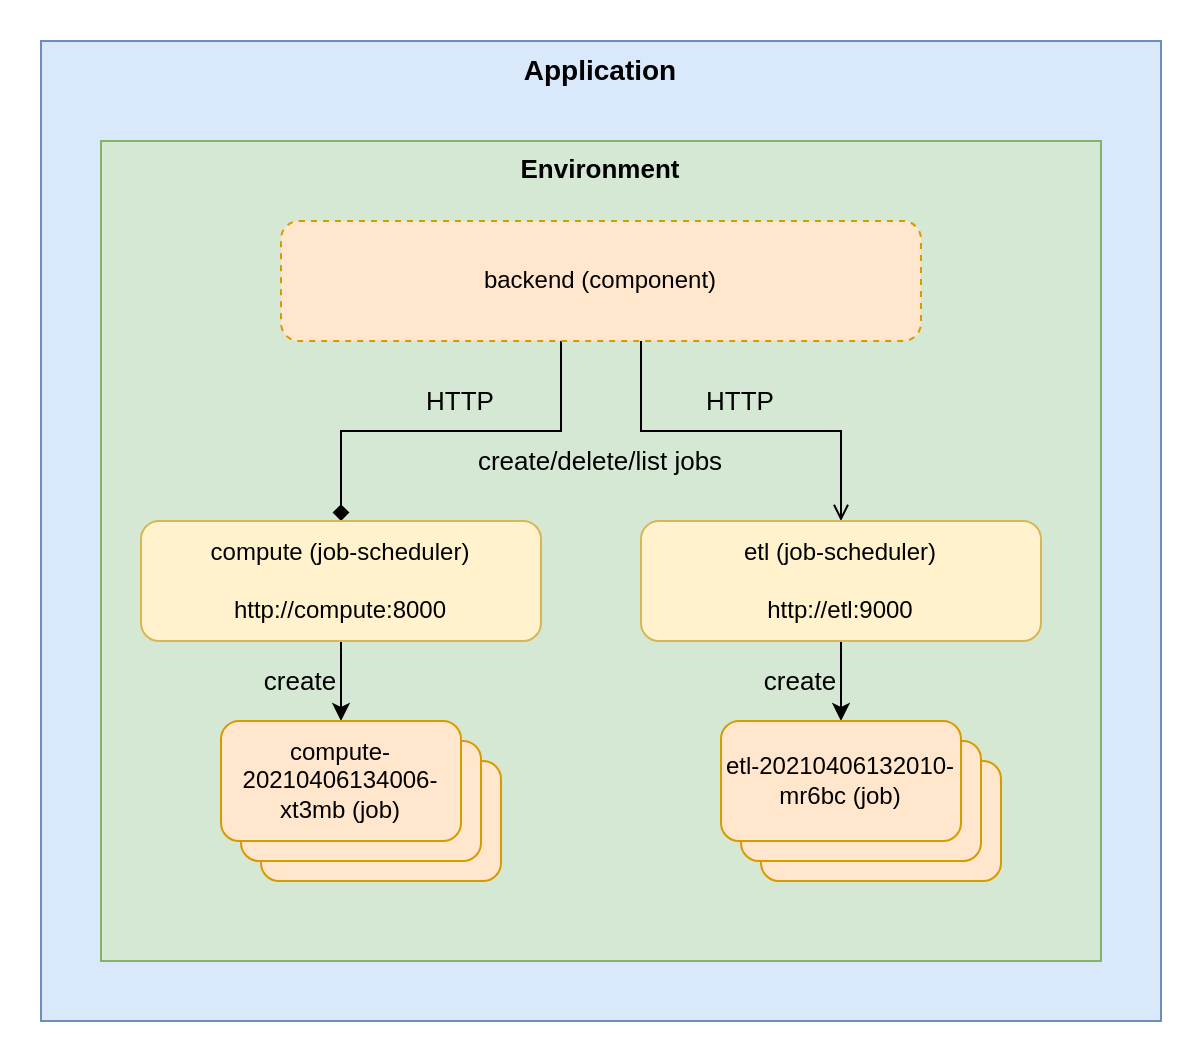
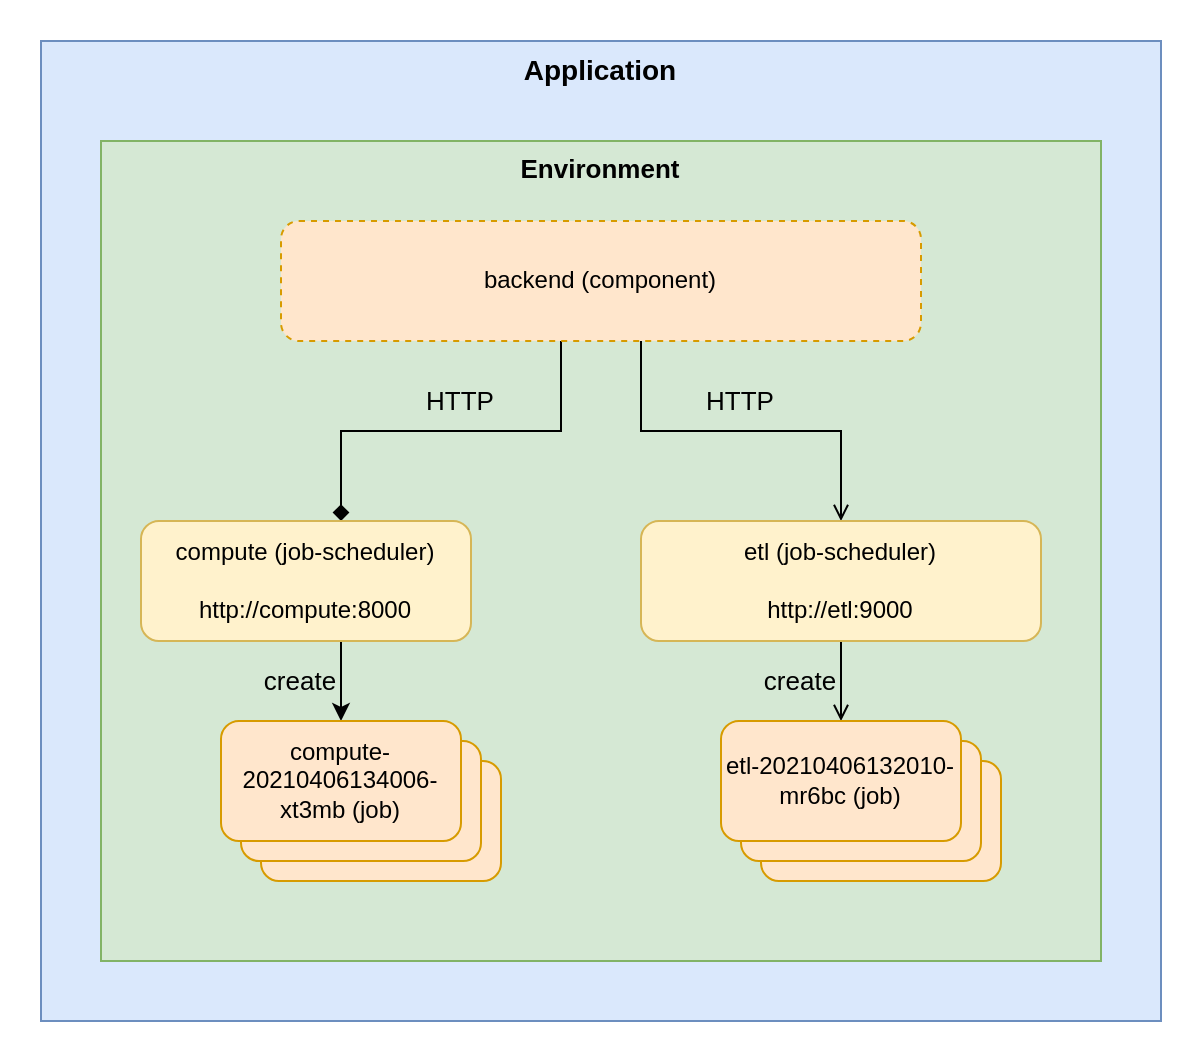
  <mxCell id="0" />
  <mxCell id="1" parent="0" />
  <mxCell id="2" value="Application" style="rounded=0;whiteSpace=wrap;html=1;shadow=0;glass=0;sketch=0;strokeColor=#6c8ebf;fillColor=#dae8fc;verticalAlign=top;fontStyle=1;fontSize=14;" parent="1" vertex="1"><mxGeometry x="20" y="20" width="560" height="490" as="geometry" /></mxCell>
  <mxCell id="3" value="Environment" style="whiteSpace=wrap;html=1;shadow=0;glass=0;sketch=0;strokeColor=#82b366;fillColor=#d5e8d4;fontSize=13;verticalAlign=top;fontStyle=1" parent="1" vertex="1"><mxGeometry x="50" y="70" width="500" height="410" as="geometry" /></mxCell>
  <mxCell id="4" style="edgeStyle=orthogonalEdgeStyle;rounded=0;orthogonalLoop=1;jettySize=auto;html=1;fontSize=13;endArrow=diamond;" parent="1" source="6" target="8" edge="1"><mxGeometry relative="1" as="geometry"><Array as="points"><mxPoint x="280" y="215" /><mxPoint x="170" y="215" /></Array></mxGeometry></mxCell>
  <mxCell id="5" style="edgeStyle=orthogonalEdgeStyle;rounded=0;orthogonalLoop=1;jettySize=auto;html=1;fontSize=13;endArrow=open;" parent="1" source="6" target="10" edge="1"><mxGeometry relative="1" as="geometry"><Array as="points"><mxPoint x="320" y="215" /><mxPoint x="420" y="215" /></Array></mxGeometry></mxCell>
  <mxCell id="6" value="backend (component)" style="rounded=1;whiteSpace=wrap;html=1;sketch=0;glass=0;shadow=0;perimeterSpacing=0;verticalAlign=middle;fillColor=#ffe6cc;strokeColor=#d79b00;dashed=1;" parent="1" vertex="1"><mxGeometry x="140" y="110" width="320" height="60" as="geometry" /></mxCell>
  <mxCell id="7" value="" style="edgeStyle=orthogonalEdgeStyle;rounded=0;orthogonalLoop=1;jettySize=auto;html=1;fontSize=13;" parent="1" source="8" target="14" edge="1"><mxGeometry relative="1" as="geometry"><Array as="points"><mxPoint x="170" y="340" /><mxPoint x="170" y="340" /></Array></mxGeometry></mxCell>
- <mxCell id="8" value="compute (job-scheduler)&lt;br&gt;&lt;br&gt;&lt;font style=&quot;font-size: 12px&quot;&gt;http://compute:8000&lt;/font&gt;" style="rounded=1;whiteSpace=wrap;html=1;sketch=0;glass=0;shadow=0;perimeterSpacing=0;verticalAlign=middle;fillColor=#fff2cc;strokeColor=#d6b656;" parent="1" vertex="1"><mxGeometry x="70" y="260" width="200" height="60" as="geometry" /></mxCell>
- <mxCell id="9" value="" style="rounded=0;orthogonalLoop=1;jettySize=auto;html=1;startArrow=none;startFill=0;fontSize=13;exitX=0.5;exitY=1;exitDx=0;exitDy=0;entryX=0.5;entryY=0;entryDx=0;entryDy=0;edgeStyle=orthogonalEdgeStyle;" parent="1" source="10" target="18" edge="1"><mxGeometry relative="1" as="geometry" /></mxCell>
+ <mxCell id="8" value="compute (job-scheduler)&lt;br&gt;&lt;br&gt;&lt;font style=&quot;font-size: 12px&quot;&gt;http://compute:8000&lt;/font&gt;" style="rounded=1;whiteSpace=wrap;html=1;sketch=0;glass=0;shadow=0;perimeterSpacing=0;verticalAlign=middle;fillColor=#fff2cc;strokeColor=#d6b656;" parent="1" vertex="1"><mxGeometry x="70" y="260" width="165" height="60" as="geometry" /></mxCell>
+ <mxCell id="9" value="" style="rounded=0;orthogonalLoop=1;jettySize=auto;html=1;startArrow=none;startFill=0;fontSize=13;exitX=0.5;exitY=1;exitDx=0;exitDy=0;entryX=0.5;entryY=0;entryDx=0;entryDy=0;edgeStyle=orthogonalEdgeStyle;endArrow=open;" parent="1" source="10" target="18" edge="1"><mxGeometry relative="1" as="geometry" /></mxCell>
  <mxCell id="10" value="etl (job-scheduler)&lt;br&gt;&lt;br&gt;http://etl:9000" style="rounded=1;whiteSpace=wrap;html=1;sketch=0;glass=0;shadow=0;perimeterSpacing=0;verticalAlign=middle;fillColor=#fff2cc;strokeColor=#d6b656;" parent="1" vertex="1"><mxGeometry x="320" y="260" width="200" height="60" as="geometry" /></mxCell>
- <mxCell id="11" value="create/delete/list jobs" style="text;html=1;strokeColor=none;fillColor=none;align=center;verticalAlign=middle;whiteSpace=wrap;rounded=0;shadow=0;glass=0;sketch=0;fontSize=13;" parent="1" vertex="1"><mxGeometry x="230" y="220" width="140" height="20" as="geometry" /></mxCell>
  <mxCell id="12" value="" style="whiteSpace=wrap;html=1;rounded=1;shadow=0;verticalAlign=top;strokeColor=#d79b00;fillColor=#ffe6cc;glass=0;sketch=0;" parent="1" vertex="1"><mxGeometry x="130" y="380" width="120" height="60" as="geometry" /></mxCell>
  <mxCell id="13" value="" style="whiteSpace=wrap;html=1;rounded=1;shadow=0;verticalAlign=top;strokeColor=#d79b00;fillColor=#ffe6cc;glass=0;sketch=0;" parent="1" vertex="1"><mxGeometry x="120" y="370" width="120" height="60" as="geometry" /></mxCell>
  <mxCell id="14" value="compute-20210406134006-xt3mb (job)" style="whiteSpace=wrap;html=1;rounded=1;shadow=0;verticalAlign=middle;strokeColor=#d79b00;fillColor=#ffe6cc;glass=0;sketch=0;" parent="1" vertex="1"><mxGeometry x="110" y="360" width="120" height="60" as="geometry" /></mxCell>
  <mxCell id="15" value="create" style="text;html=1;strokeColor=none;fillColor=none;align=center;verticalAlign=middle;whiteSpace=wrap;rounded=0;shadow=0;glass=0;sketch=0;fontSize=13;" parent="1" vertex="1"><mxGeometry x="130" y="330" width="40" height="20" as="geometry" /></mxCell>
  <mxCell id="16" value="" style="whiteSpace=wrap;html=1;rounded=1;shadow=0;verticalAlign=top;strokeColor=#d79b00;fillColor=#ffe6cc;glass=0;sketch=0;" parent="1" vertex="1"><mxGeometry x="380" y="380" width="120" height="60" as="geometry" /></mxCell>
  <mxCell id="17" value="" style="whiteSpace=wrap;html=1;rounded=1;shadow=0;verticalAlign=top;strokeColor=#d79b00;fillColor=#ffe6cc;glass=0;sketch=0;" parent="1" vertex="1"><mxGeometry x="370" y="370" width="120" height="60" as="geometry" /></mxCell>
  <mxCell id="18" value="etl-20210406132010-mr6bc (job)" style="whiteSpace=wrap;html=1;rounded=1;shadow=0;verticalAlign=middle;strokeColor=#d79b00;fillColor=#ffe6cc;glass=0;sketch=0;" parent="1" vertex="1"><mxGeometry x="360" y="360" width="120" height="60" as="geometry" /></mxCell>
  <mxCell id="19" value="create" style="text;html=1;strokeColor=none;fillColor=none;align=center;verticalAlign=middle;whiteSpace=wrap;rounded=0;shadow=0;glass=0;sketch=0;fontSize=13;" parent="1" vertex="1"><mxGeometry x="380" y="330" width="40" height="20" as="geometry" /></mxCell>
  <mxCell id="20" value="HTTP" style="text;html=1;strokeColor=none;fillColor=none;align=center;verticalAlign=middle;whiteSpace=wrap;rounded=0;shadow=0;glass=0;sketch=0;fontSize=13;" parent="1" vertex="1"><mxGeometry x="210" y="190" width="40" height="20" as="geometry" /></mxCell>
  <mxCell id="21" value="HTTP" style="text;html=1;strokeColor=none;fillColor=none;align=center;verticalAlign=middle;whiteSpace=wrap;rounded=0;shadow=0;glass=0;sketch=0;fontSize=13;" parent="1" vertex="1"><mxGeometry x="350" y="190" width="40" height="20" as="geometry" /></mxCell>
